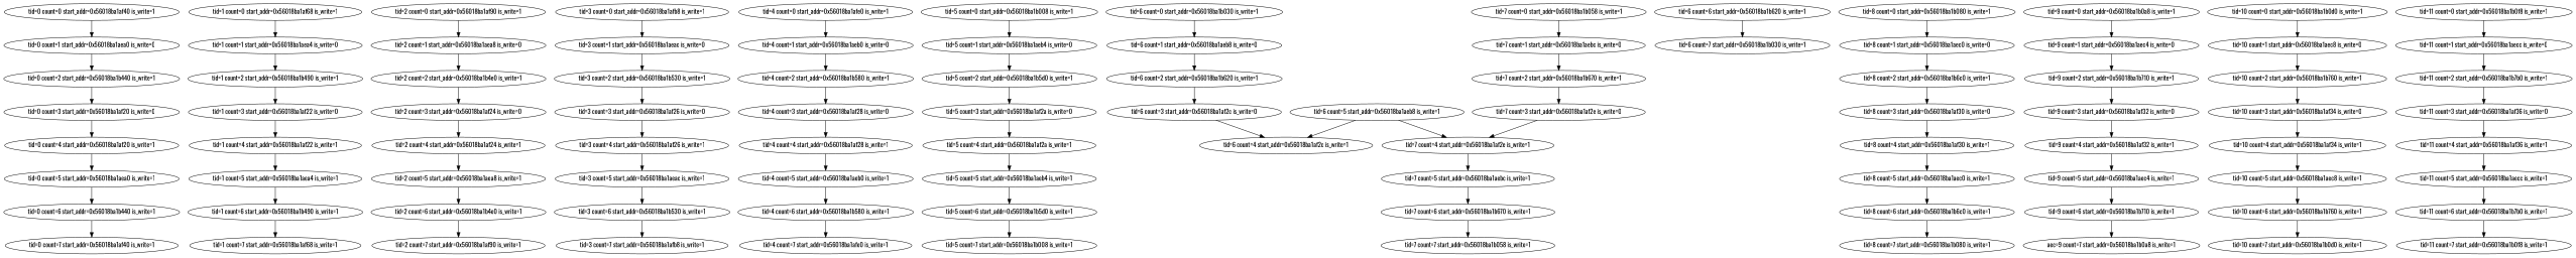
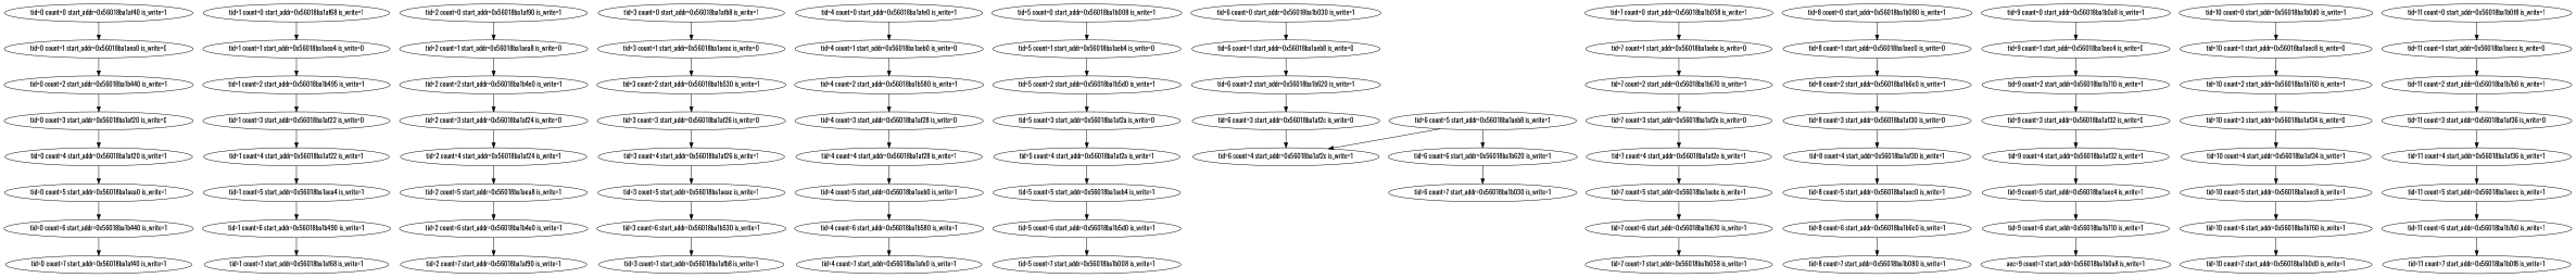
  digraph {
    fontname=Oswald
    node [count=0 fontname=Oswald is_write=1 start_addr="0x56018ba1af40" tid=0]
    edge [fontname=Oswald]
    n1 [label="tid=0 count=0 start_addr=0x56018ba1af40 is_write=1"]
    n2 [count=1 is_write=0 label="tid=0 count=1 start_addr=0x56018ba1aea0 is_write=0" start_addr="0x56018ba1aea0"]
    n3 [count=2 label="tid=0 count=2 start_addr=0x56018ba1b440 is_write=1" start_addr="0x56018ba1b440"]
    n4 [count=3 is_write=0 label="tid=0 count=3 start_addr=0x56018ba1af20 is_write=0" start_addr="0x56018ba1af20"]
    n5 [count=4 label="tid=0 count=4 start_addr=0x56018ba1af20 is_write=1" start_addr="0x56018ba1af20"]
    n6 [count=5 label="tid=0 count=5 start_addr=0x56018ba1aea0 is_write=1" start_addr="0x56018ba1aea0"]
    n7 [count=6 label="tid=0 count=6 start_addr=0x56018ba1b440 is_write=1" start_addr="0x56018ba1b440"]
    n8 [count=7 label="tid=0 count=7 start_addr=0x56018ba1af40 is_write=1"]
    n9 [label="tid=1 count=0 start_addr=0x56018ba1af68 is_write=1" start_addr="0x56018ba1af68" tid=1]
    n10 [count=1 is_write=0 label="tid=1 count=1 start_addr=0x56018ba1aea4 is_write=0" start_addr="0x56018ba1aea4" tid=1]
-   n11 [count=2 label="tid=1 count=2 start_addr=0x56018ba1b490 is_write=1" start_addr="0x56018ba1b490" tid=1]
+   n11 [count=2 label="tid=1 count=2 start_addr=0x56018ba1b495 is_write=1" start_addr="0x56018ba1b490" tid=1]
    n12 [count=3 is_write=0 label="tid=1 count=3 start_addr=0x56018ba1af22 is_write=0" start_addr="0x56018ba1af22" tid=1]
    n13 [count=4 label="tid=1 count=4 start_addr=0x56018ba1af22 is_write=1" start_addr="0x56018ba1af22" tid=1]
    n14 [count=5 label="tid=1 count=5 start_addr=0x56018ba1aea4 is_write=1" start_addr="0x56018ba1aea4" tid=1]
    n15 [count=6 label="tid=1 count=6 start_addr=0x56018ba1b490 is_write=1" start_addr="0x56018ba1b490" tid=1]
    n16 [count=7 label="tid=1 count=7 start_addr=0x56018ba1af68 is_write=1" start_addr="0x56018ba1af68" tid=1]
    n17 [label="tid=2 count=0 start_addr=0x56018ba1af90 is_write=1" start_addr="0x56018ba1af90" tid=2]
    n18 [count=1 is_write=0 label="tid=2 count=1 start_addr=0x56018ba1aea8 is_write=0" start_addr="0x56018ba1aea8" tid=2]
    n19 [count=2 label="tid=2 count=2 start_addr=0x56018ba1b4e0 is_write=1" start_addr="0x56018ba1b4e0" tid=2]
    n20 [count=3 is_write=0 label="tid=2 count=3 start_addr=0x56018ba1af24 is_write=0" start_addr="0x56018ba1af24" tid=2]
    n21 [count=4 label="tid=2 count=4 start_addr=0x56018ba1af24 is_write=1" start_addr="0x56018ba1af24" tid=2]
    n22 [count=5 label="tid=2 count=5 start_addr=0x56018ba1aea8 is_write=1" start_addr="0x56018ba1aea8" tid=2]
    n23 [count=6 label="tid=2 count=6 start_addr=0x56018ba1b4e0 is_write=1" start_addr="0x56018ba1b4e0" tid=2]
    n24 [count=7 label="tid=2 count=7 start_addr=0x56018ba1af90 is_write=1" start_addr="0x56018ba1af90" tid=2]
    n25 [label="tid=3 count=0 start_addr=0x56018ba1afb8 is_write=1" start_addr="0x56018ba1afb8" tid=3]
    n26 [count=1 is_write=0 label="tid=3 count=1 start_addr=0x56018ba1aeac is_write=0" start_addr="0x56018ba1aeac" tid=3]
    n27 [count=2 label="tid=3 count=2 start_addr=0x56018ba1b530 is_write=1" start_addr="0x56018ba1b530" tid=3]
    n28 [count=3 is_write=0 label="tid=3 count=3 start_addr=0x56018ba1af26 is_write=0" start_addr="0x56018ba1af26" tid=3]
    n29 [count=4 label="tid=3 count=4 start_addr=0x56018ba1af26 is_write=1" start_addr="0x56018ba1af26" tid=3]
    n30 [count=5 label="tid=3 count=5 start_addr=0x56018ba1aeac is_write=1" start_addr="0x56018ba1aeac" tid=3]
    n31 [count=6 label="tid=3 count=6 start_addr=0x56018ba1b530 is_write=1" start_addr="0x56018ba1b530" tid=3]
    n32 [count=7 label="tid=3 count=7 start_addr=0x56018ba1afb8 is_write=1" start_addr="0x56018ba1afb8" tid=3]
    n33 [label="tid=4 count=0 start_addr=0x56018ba1afe0 is_write=1" start_addr="0x56018ba1afe0" tid=4]
    n34 [count=1 is_write=0 label="tid=4 count=1 start_addr=0x56018ba1aeb0 is_write=0" start_addr="0x56018ba1aeb0" tid=4]
    n35 [count=2 label="tid=4 count=2 start_addr=0x56018ba1b580 is_write=1" start_addr="0x56018ba1b580" tid=4]
    n36 [count=3 is_write=0 label="tid=4 count=3 start_addr=0x56018ba1af28 is_write=0" start_addr="0x56018ba1af28" tid=4]
    n37 [count=4 label="tid=4 count=4 start_addr=0x56018ba1af28 is_write=1" start_addr="0x56018ba1af28" tid=4]
    n38 [count=5 label="tid=4 count=5 start_addr=0x56018ba1aeb0 is_write=1" start_addr="0x56018ba1aeb0" tid=4]
    n39 [count=6 label="tid=4 count=6 start_addr=0x56018ba1b580 is_write=1" start_addr="0x56018ba1b580" tid=4]
    n40 [count=7 label="tid=4 count=7 start_addr=0x56018ba1afe0 is_write=1" start_addr="0x56018ba1afe0" tid=4]
    n41 [label="tid=5 count=0 start_addr=0x56018ba1b008 is_write=1" start_addr="0x56018ba1b008" tid=5]
    n42 [count=1 is_write=0 label="tid=5 count=1 start_addr=0x56018ba1aeb4 is_write=0" start_addr="0x56018ba1aeb4" tid=5]
    n43 [count=2 label="tid=5 count=2 start_addr=0x56018ba1b5d0 is_write=1" start_addr="0x56018ba1b5d0" tid=5]
    n44 [count=3 is_write=0 label="tid=5 count=3 start_addr=0x56018ba1af2a is_write=0" start_addr="0x56018ba1af2a" tid=5]
    n45 [count=4 label="tid=5 count=4 start_addr=0x56018ba1af2a is_write=1" start_addr="0x56018ba1af2a" tid=5]
    n46 [count=5 label="tid=5 count=5 start_addr=0x56018ba1aeb4 is_write=1" start_addr="0x56018ba1aeb4" tid=5]
    n47 [count=6 label="tid=5 count=6 start_addr=0x56018ba1b5d0 is_write=1" start_addr="0x56018ba1b5d0" tid=5]
    n48 [count=7 label="tid=5 count=7 start_addr=0x56018ba1b008 is_write=1" start_addr="0x56018ba1b008" tid=5]
    n49 [label="tid=6 count=0 start_addr=0x56018ba1b030 is_write=1" start_addr="0x56018ba1b030" tid=6]
    n50 [count=1 is_write=0 label="tid=6 count=1 start_addr=0x56018ba1aeb8 is_write=0" start_addr="0x56018ba1aeb8" tid=6]
    n51 [count=2 label="tid=6 count=2 start_addr=0x56018ba1b620 is_write=1" start_addr="0x56018ba1b620" tid=6]
    n52 [count=3 is_write=0 label="tid=6 count=3 start_addr=0x56018ba1af2c is_write=0" start_addr="0x56018ba1af2c" tid=6]
    n53 [count=4 label="tid=6 count=4 start_addr=0x56018ba1af2c is_write=1" start_addr="0x56018ba1af2c" tid=6]
    n54 [count=5 label="tid=6 count=5 start_addr=0x56018ba1aeb8 is_write=1" start_addr="0x56018ba1aeb8" tid=6]
    n55 [count=6 label="tid=6 count=6 start_addr=0x56018ba1b620 is_write=1" start_addr="0x56018ba1b620" tid=6]
    n56 [count=7 label="tid=6 count=7 start_addr=0x56018ba1b030 is_write=1" start_addr="0x56018ba1b030" tid=6]
    n57 [label="tid=7 count=0 start_addr=0x56018ba1b058 is_write=1" start_addr="0x56018ba1b058" tid=7]
    n58 [count=1 is_write=0 label="tid=7 count=1 start_addr=0x56018ba1aebc is_write=0" start_addr="0x56018ba1aebc" tid=7]
    n59 [count=2 label="tid=7 count=2 start_addr=0x56018ba1b670 is_write=1" start_addr="0x56018ba1b670" tid=7]
    n60 [count=3 is_write=0 label="tid=7 count=3 start_addr=0x56018ba1af2e is_write=0" start_addr="0x56018ba1af2e" tid=7]
    n61 [count=4 label="tid=7 count=4 start_addr=0x56018ba1af2e is_write=1" start_addr="0x56018ba1af2e" tid=7]
    n62 [count=5 label="tid=7 count=5 start_addr=0x56018ba1aebc is_write=1" start_addr="0x56018ba1aebc" tid=7]
    n63 [count=6 label="tid=7 count=6 start_addr=0x56018ba1b670 is_write=1" start_addr="0x56018ba1b670" tid=7]
    n64 [count=7 label="tid=7 count=7 start_addr=0x56018ba1b058 is_write=1" start_addr="0x56018ba1b058" tid=7]
    n65 [label="tid=8 count=0 start_addr=0x56018ba1b080 is_write=1" start_addr="0x56018ba1b080" tid=8]
    n66 [count=1 is_write=0 label="tid=8 count=1 start_addr=0x56018ba1aec0 is_write=0" start_addr="0x56018ba1aec0" tid=8]
    n67 [count=2 label="tid=8 count=2 start_addr=0x56018ba1b6c0 is_write=1" start_addr="0x56018ba1b6c0" tid=8]
    n68 [count=3 is_write=0 label="tid=8 count=3 start_addr=0x56018ba1af30 is_write=0" start_addr="0x56018ba1af30" tid=8]
    n69 [count=4 label="tid=8 count=4 start_addr=0x56018ba1af30 is_write=1" start_addr="0x56018ba1af30" tid=8]
    n70 [count=5 label="tid=8 count=5 start_addr=0x56018ba1aec0 is_write=1" start_addr="0x56018ba1aec0" tid=8]
    n71 [count=6 label="tid=8 count=6 start_addr=0x56018ba1b6c0 is_write=1" start_addr="0x56018ba1b6c0" tid=8]
    n72 [count=7 label="tid=8 count=7 start_addr=0x56018ba1b080 is_write=1" start_addr="0x56018ba1b080" tid=8]
    n73 [label="tid=9 count=0 start_addr=0x56018ba1b0a8 is_write=1" start_addr="0x56018ba1b0a8" tid=9]
    n74 [count=1 is_write=0 label="tid=9 count=1 start_addr=0x56018ba1aec4 is_write=0" start_addr="0x56018ba1aec4" tid=9]
    n75 [count=2 label="tid=9 count=2 start_addr=0x56018ba1b710 is_write=1" start_addr="0x56018ba1b710" tid=9]
    n76 [count=3 is_write=0 label="tid=9 count=3 start_addr=0x56018ba1af32 is_write=0" start_addr="0x56018ba1af32" tid=9]
    n77 [count=4 label="tid=9 count=4 start_addr=0x56018ba1af32 is_write=1" start_addr="0x56018ba1af32" tid=9]
    n78 [count=5 label="tid=9 count=5 start_addr=0x56018ba1aec4 is_write=1" start_addr="0x56018ba1aec4" tid=9]
    n79 [count=6 label="tid=9 count=6 start_addr=0x56018ba1b710 is_write=1" start_addr="0x56018ba1b710" tid=9]
    n80 [count=7 label="aec=9 count=7 start_addr=0x56018ba1b0a8 is_write=1" start_addr="0x56018ba1b0a8" tid=9]
    n81 [label="tid=10 count=0 start_addr=0x56018ba1b0d0 is_write=1" start_addr="0x56018ba1b0d0" tid=10]
    n82 [count=1 is_write=0 label="tid=10 count=1 start_addr=0x56018ba1aec8 is_write=0" start_addr="0x56018ba1aec8" tid=10]
    n83 [count=2 label="tid=10 count=2 start_addr=0x56018ba1b760 is_write=1" start_addr="0x56018ba1b760" tid=10]
    n84 [count=3 is_write=0 label="tid=10 count=3 start_addr=0x56018ba1af34 is_write=0" start_addr="0x56018ba1af34" tid=10]
    n85 [count=4 label="tid=10 count=4 start_addr=0x56018ba1af34 is_write=1" start_addr="0x56018ba1af34" tid=10]
    n86 [count=5 label="tid=10 count=5 start_addr=0x56018ba1aec8 is_write=1" start_addr="0x56018ba1aec8" tid=10]
    n87 [count=6 label="tid=10 count=6 start_addr=0x56018ba1b760 is_write=1" start_addr="0x56018ba1b760" tid=10]
    n88 [count=7 label="tid=10 count=7 start_addr=0x56018ba1b0d0 is_write=1" start_addr="0x56018ba1b0d0" tid=10]
    n89 [label="tid=11 count=0 start_addr=0x56018ba1b0f8 is_write=1" start_addr="0x56018ba1b0f8" tid=11]
    n90 [count=1 is_write=0 label="tid=11 count=1 start_addr=0x56018ba1aecc is_write=0" start_addr="0x56018ba1aecc" tid=11]
    n91 [count=2 label="tid=11 count=2 start_addr=0x56018ba1b7b0 is_write=1" start_addr="0x56018ba1b7b0" tid=11]
    n92 [count=3 is_write=0 label="tid=11 count=3 start_addr=0x56018ba1af36 is_write=0" start_addr="0x56018ba1af36" tid=11]
    n93 [count=4 label="tid=11 count=4 start_addr=0x56018ba1af36 is_write=1" start_addr="0x56018ba1af36" tid=11]
    n94 [count=5 label="tid=11 count=5 start_addr=0x56018ba1aecc is_write=1" start_addr="0x56018ba1aecc" tid=11]
    n95 [count=6 label="tid=11 count=6 start_addr=0x56018ba1b7b0 is_write=1" start_addr="0x56018ba1b7b0" tid=11]
    n96 [count=7 label="tid=11 count=7 start_addr=0x56018ba1b0f8 is_write=1" start_addr="0x56018ba1b0f8" tid=11]
    n1 -> n2
    n2 -> n3
    n3 -> n4
    n4 -> n5
    n5 -> n6
    n6 -> n7
    n7 -> n8
    n9 -> n10
    n10 -> n11
    n11 -> n12
    n12 -> n13
    n13 -> n14
    n14 -> n15
    n15 -> n16
    n17 -> n18
    n18 -> n19
    n19 -> n20
    n20 -> n21
    n21 -> n22
    n22 -> n23
    n23 -> n24
    n25 -> n26
    n26 -> n27
    n27 -> n28
    n28 -> n29
    n29 -> n30
    n30 -> n31
    n31 -> n32
    n33 -> n34
    n34 -> n35
    n35 -> n36
    n36 -> n37
    n37 -> n38
    n38 -> n39
    n39 -> n40
    n41 -> n42
    n42 -> n43
    n43 -> n44
    n44 -> n45
    n45 -> n46
    n46 -> n47
    n47 -> n48
    n49 -> n50
    n50 -> n51
    n51 -> n52
    n52 -> n53
    n54 -> n53
-   n54 -> n61
+   n54 -> n55
    n55 -> n56
    n57 -> n58
    n58 -> n59
    n59 -> n60
    n60 -> n61
    n61 -> n62
    n62 -> n63
    n63 -> n64
    n65 -> n66
    n66 -> n67
    n67 -> n68
    n68 -> n69
    n69 -> n70
    n70 -> n71
    n71 -> n72
    n73 -> n74
    n74 -> n75
    n75 -> n76
    n76 -> n77
    n77 -> n78
    n78 -> n79
    n79 -> n80
    n81 -> n82
    n82 -> n83
    n83 -> n84
    n84 -> n85
    n85 -> n86
    n86 -> n87
    n87 -> n88
    n89 -> n90
    n90 -> n91
    n91 -> n92
    n92 -> n93
    n93 -> n94
    n94 -> n95
    n95 -> n96
  }
